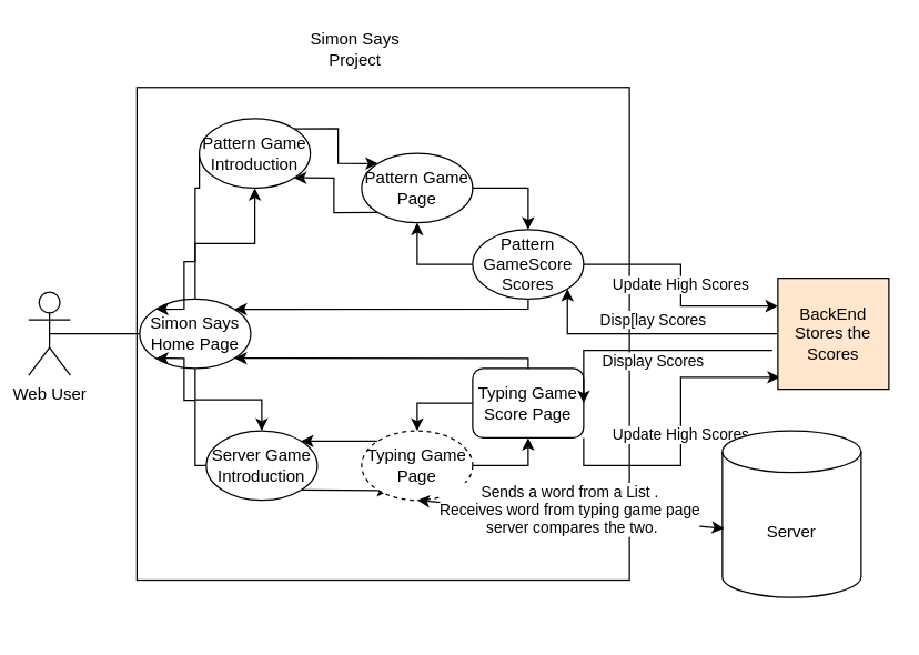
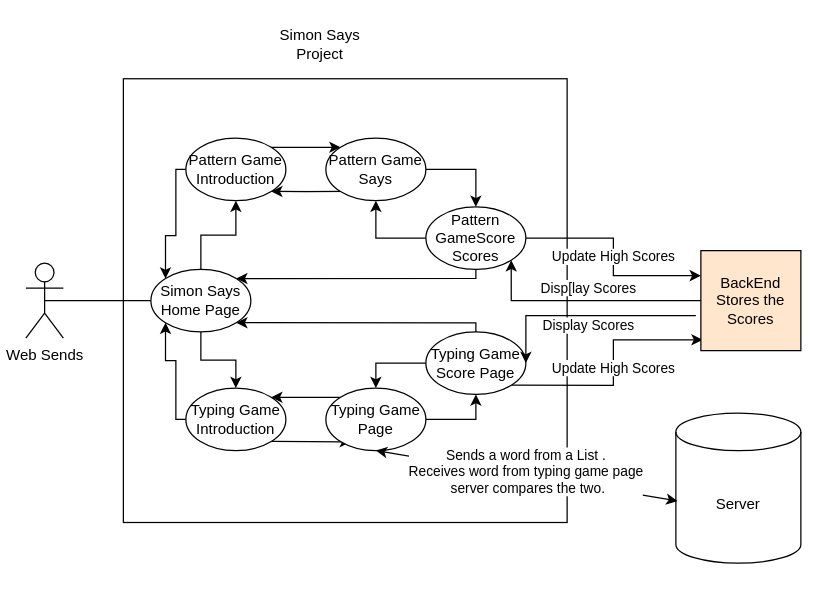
  <mxCell id="0" />
  <mxCell id="1" parent="0" />
  <mxCell id="2" value="" style="whiteSpace=wrap;html=1;aspect=fixed;" parent="1" vertex="1"><mxGeometry x="98" y="62.5" width="355" height="355" as="geometry" /></mxCell>
  <mxCell id="3" value="Simon Says Project" style="text;html=1;strokeColor=none;fillColor=none;align=center;verticalAlign=middle;whiteSpace=wrap;rounded=0;" parent="1" vertex="1"><mxGeometry x="208" y="20" width="95" height="30" as="geometry" /></mxCell>
  <mxCell id="4" style="edgeStyle=orthogonalEdgeStyle;rounded=0;orthogonalLoop=1;jettySize=auto;html=1;exitX=0.5;exitY=0.5;exitDx=0;exitDy=0;exitPerimeter=0;endArrow=none;" parent="1" source="5" target="8" edge="1"><mxGeometry relative="1" as="geometry" /></mxCell>
- <mxCell id="5" value="Web User" style="shape=umlActor;verticalLabelPosition=bottom;verticalAlign=top;html=1;outlineConnect=0;" parent="1" vertex="1"><mxGeometry x="20" y="210" width="30" height="60" as="geometry" /></mxCell>
+ <mxCell id="5" value="Web Sends" style="shape=umlActor;verticalLabelPosition=bottom;verticalAlign=top;html=1;outlineConnect=0;" parent="1" vertex="1"><mxGeometry x="20" y="210" width="30" height="60" as="geometry" /></mxCell>
  <mxCell id="6" style="edgeStyle=orthogonalEdgeStyle;rounded=0;orthogonalLoop=1;jettySize=auto;html=1;entryX=0.5;entryY=0;entryDx=0;entryDy=0;" parent="1" source="8" target="14" edge="1"><mxGeometry relative="1" as="geometry" /></mxCell>
  <mxCell id="7" style="edgeStyle=orthogonalEdgeStyle;rounded=0;orthogonalLoop=1;jettySize=auto;html=1;entryX=0.5;entryY=1;entryDx=0;entryDy=0;" parent="1" source="8" target="11" edge="1"><mxGeometry relative="1" as="geometry" /></mxCell>
- <mxCell id="8" value="Simon Says Home Page" style="ellipse;whiteSpace=wrap;html=1;" parent="1" vertex="1"><mxGeometry x="100" y="215" width="80" height="50" as="geometry" /></mxCell>
+ <mxCell id="8" value="Simon Says Home Page" style="ellipse;whiteSpace=wrap;html=1;" parent="1" vertex="1"><mxGeometry x="120" y="215" width="80" height="50" as="geometry" /></mxCell>
  <mxCell id="9" style="edgeStyle=orthogonalEdgeStyle;rounded=0;orthogonalLoop=1;jettySize=auto;html=1;exitX=1;exitY=0;exitDx=0;exitDy=0;entryX=0;entryY=0;entryDx=0;entryDy=0;" parent="1" source="11" target="20" edge="1"><mxGeometry relative="1" as="geometry" /></mxCell>
  <mxCell id="10" style="edgeStyle=orthogonalEdgeStyle;rounded=0;orthogonalLoop=1;jettySize=auto;html=1;exitX=0;exitY=0.5;exitDx=0;exitDy=0;entryX=0;entryY=0;entryDx=0;entryDy=0;" parent="1" source="11" target="8" edge="1"><mxGeometry relative="1" as="geometry"><Array as="points"><mxPoint x="140" y="135" /><mxPoint x="140" y="188" /><mxPoint x="132" y="188" /></Array></mxGeometry></mxCell>
- <mxCell id="11" value="Pattern Game Introduction" style="ellipse;whiteSpace=wrap;html=1;" parent="1" vertex="1"><mxGeometry x="143" y="85" width="80" height="50" as="geometry" /></mxCell>
+ <mxCell id="11" value="Pattern Game Introduction" style="ellipse;whiteSpace=wrap;html=1;" parent="1" vertex="1"><mxGeometry x="148" y="110" width="80" height="50" as="geometry" /></mxCell>
  <mxCell id="12" style="edgeStyle=orthogonalEdgeStyle;rounded=0;orthogonalLoop=1;jettySize=auto;html=1;exitX=1;exitY=1;exitDx=0;exitDy=0;entryX=0.25;entryY=0.86;entryDx=0;entryDy=0;entryPerimeter=0;" parent="1" source="14" target="17" edge="1"><mxGeometry relative="1" as="geometry" /></mxCell>
  <mxCell id="13" style="edgeStyle=orthogonalEdgeStyle;rounded=0;orthogonalLoop=1;jettySize=auto;html=1;exitX=0;exitY=0.5;exitDx=0;exitDy=0;entryX=0;entryY=1;entryDx=0;entryDy=0;" parent="1" source="14" target="8" edge="1"><mxGeometry relative="1" as="geometry"><Array as="points"><mxPoint x="140" y="335" /><mxPoint x="140" y="288" /><mxPoint x="132" y="288" /></Array></mxGeometry></mxCell>
- <mxCell id="14" value="Server Game Introduction" style="ellipse;whiteSpace=wrap;html=1;" parent="1" vertex="1"><mxGeometry x="148" y="310" width="80" height="50" as="geometry" /></mxCell>
+ <mxCell id="14" value="Typing Game Introduction" style="ellipse;whiteSpace=wrap;html=1;" parent="1" vertex="1"><mxGeometry x="148" y="310" width="80" height="50" as="geometry" /></mxCell>
  <mxCell id="15" style="edgeStyle=orthogonalEdgeStyle;rounded=0;orthogonalLoop=1;jettySize=auto;html=1;exitX=0;exitY=0;exitDx=0;exitDy=0;entryX=1;entryY=0;entryDx=0;entryDy=0;" parent="1" source="17" target="14" edge="1"><mxGeometry relative="1" as="geometry" /></mxCell>
  <mxCell id="16" style="edgeStyle=orthogonalEdgeStyle;rounded=0;orthogonalLoop=1;jettySize=auto;html=1;exitX=1;exitY=0.5;exitDx=0;exitDy=0;entryX=0.5;entryY=1;entryDx=0;entryDy=0;" parent="1" source="17" target="28" edge="1"><mxGeometry relative="1" as="geometry" /></mxCell>
- <mxCell id="17" value="Typing Game Page" style="ellipse;whiteSpace=wrap;html=1;dashed=1;" parent="1" vertex="1"><mxGeometry x="260" y="310" width="80" height="50" as="geometry" /></mxCell>
+ <mxCell id="17" value="Typing Game Page" style="ellipse;whiteSpace=wrap;html=1;" parent="1" vertex="1"><mxGeometry x="260" y="310" width="80" height="50" as="geometry" /></mxCell>
  <mxCell id="18" style="edgeStyle=orthogonalEdgeStyle;rounded=0;orthogonalLoop=1;jettySize=auto;html=1;exitX=0;exitY=1;exitDx=0;exitDy=0;entryX=1;entryY=1;entryDx=0;entryDy=0;" parent="1" source="20" target="11" edge="1"><mxGeometry relative="1" as="geometry" /></mxCell>
  <mxCell id="19" style="edgeStyle=orthogonalEdgeStyle;rounded=0;orthogonalLoop=1;jettySize=auto;html=1;exitX=1;exitY=0.5;exitDx=0;exitDy=0;entryX=0.5;entryY=0;entryDx=0;entryDy=0;" parent="1" source="20" target="24" edge="1"><mxGeometry relative="1" as="geometry" /></mxCell>
- <mxCell id="20" value="Pattern Game Page" style="ellipse;whiteSpace=wrap;html=1;" parent="1" vertex="1"><mxGeometry x="260" y="110" width="80" height="50" as="geometry" /></mxCell>
+ <mxCell id="20" value="Pattern Game Says" style="ellipse;whiteSpace=wrap;html=1;" parent="1" vertex="1"><mxGeometry x="260" y="110" width="80" height="50" as="geometry" /></mxCell>
  <mxCell id="21" style="edgeStyle=orthogonalEdgeStyle;rounded=0;orthogonalLoop=1;jettySize=auto;html=1;exitX=0;exitY=0.5;exitDx=0;exitDy=0;entryX=0.5;entryY=1;entryDx=0;entryDy=0;" parent="1" source="24" target="20" edge="1"><mxGeometry relative="1" as="geometry" /></mxCell>
  <mxCell id="22" style="edgeStyle=orthogonalEdgeStyle;rounded=0;orthogonalLoop=1;jettySize=auto;html=1;exitX=0.5;exitY=1;exitDx=0;exitDy=0;entryX=1;entryY=0;entryDx=0;entryDy=0;" parent="1" source="24" target="8" edge="1"><mxGeometry relative="1" as="geometry"><Array as="points"><mxPoint x="380" y="222" /></Array></mxGeometry></mxCell>
  <mxCell id="23" value="Update High Scores" style="edgeStyle=orthogonalEdgeStyle;rounded=0;orthogonalLoop=1;jettySize=auto;html=1;entryX=0;entryY=0.25;entryDx=0;entryDy=0;" parent="1" source="24" target="31" edge="1"><mxGeometry relative="1" as="geometry"><mxPoint x="525" y="210" as="targetPoint" /></mxGeometry></mxCell>
  <mxCell id="24" value="Pattern GameScore Scores" style="ellipse;whiteSpace=wrap;html=1;" parent="1" vertex="1"><mxGeometry x="340" y="165" width="80" height="50" as="geometry" /></mxCell>
  <mxCell id="25" style="edgeStyle=orthogonalEdgeStyle;rounded=0;orthogonalLoop=1;jettySize=auto;html=1;exitX=0.5;exitY=0;exitDx=0;exitDy=0;entryX=1;entryY=1;entryDx=0;entryDy=0;" parent="1" source="28" target="8" edge="1"><mxGeometry relative="1" as="geometry"><Array as="points"><mxPoint x="380" y="258" /></Array></mxGeometry></mxCell>
  <mxCell id="26" style="edgeStyle=orthogonalEdgeStyle;rounded=0;orthogonalLoop=1;jettySize=auto;html=1;exitX=0;exitY=0.5;exitDx=0;exitDy=0;entryX=0.5;entryY=0;entryDx=0;entryDy=0;" parent="1" source="28" target="17" edge="1"><mxGeometry relative="1" as="geometry" /></mxCell>
  <mxCell id="27" value="Update High Scores" style="edgeStyle=orthogonalEdgeStyle;rounded=0;orthogonalLoop=1;jettySize=auto;html=1;exitX=1;exitY=1;exitDx=0;exitDy=0;entryX=0.017;entryY=0.892;entryDx=0;entryDy=0;entryPerimeter=0;" parent="1" source="28" target="31" edge="1"><mxGeometry relative="1" as="geometry"><mxPoint x="540" y="270" as="targetPoint" /></mxGeometry></mxCell>
- <mxCell id="28" value="Typing Game Score Page" style="whiteSpace=wrap;html=1;rounded=1;" parent="1" vertex="1"><mxGeometry x="340" y="265" width="80" height="50" as="geometry" /></mxCell>
+ <mxCell id="28" value="Typing Game Score Page" style="ellipse;whiteSpace=wrap;html=1;" parent="1" vertex="1"><mxGeometry x="340" y="265" width="80" height="50" as="geometry" /></mxCell>
  <mxCell id="29" value="Disp[lay Scores" style="edgeStyle=orthogonalEdgeStyle;rounded=0;orthogonalLoop=1;jettySize=auto;html=1;exitX=0;exitY=0.5;exitDx=0;exitDy=0;entryX=1;entryY=1;entryDx=0;entryDy=0;" parent="1" source="31" target="24" edge="1"><mxGeometry x="-0.022" y="-10" relative="1" as="geometry"><mxPoint x="510" y="230" as="sourcePoint" /><Array as="points"><mxPoint x="408" y="240" /></Array><mxPoint as="offset" /></mxGeometry></mxCell>
  <mxCell id="30" value="Display Scores" style="edgeStyle=orthogonalEdgeStyle;rounded=0;orthogonalLoop=1;jettySize=auto;html=1;exitX=-0.05;exitY=0.65;exitDx=0;exitDy=0;exitPerimeter=0;entryX=1;entryY=0.5;entryDx=0;entryDy=0;" parent="1" source="31" target="28" edge="1"><mxGeometry x="-0.011" y="8" relative="1" as="geometry"><mxPoint x="525" y="240" as="sourcePoint" /><Array as="points"><mxPoint x="420" y="252" /></Array><mxPoint as="offset" /></mxGeometry></mxCell>
  <mxCell id="31" value="BackEnd&lt;br&gt;Stores the Scores" style="whiteSpace=wrap;html=1;aspect=fixed;fillColor=#ffe6cc;" parent="1" vertex="1"><mxGeometry x="560" y="200" width="80" height="80" as="geometry" /></mxCell>
- <mxCell id="32" value="Server" style="shape=cylinder3;whiteSpace=wrap;html=1;boundedLbl=1;backgroundOutline=1;size=15;" vertex="1" parent="1"><mxGeometry x="520" y="310" width="100" height="120" as="geometry" /></mxCell>
+ <mxCell id="32" value="Server" style="shape=cylinder3;whiteSpace=wrap;html=1;boundedLbl=1;backgroundOutline=1;size=15;" vertex="1" parent="1"><mxGeometry x="540" y="330" width="100" height="120" as="geometry" /></mxCell>
  <mxCell id="33" value="Sends a word from a List .&lt;br&gt;Receives word from typing game page&lt;br&gt;&amp;nbsp;server compares the two." style="endArrow=classic;startArrow=classic;html=1;rounded=0;entryX=0.013;entryY=0.586;entryDx=0;entryDy=0;entryPerimeter=0;exitX=0.5;exitY=1;exitDx=0;exitDy=0;" edge="1" parent="1" source="17" target="32"><mxGeometry x="-0.007" y="3" width="50" height="50" relative="1" as="geometry"><mxPoint x="470" y="417.5" as="sourcePoint" /><mxPoint x="520" y="367.5" as="targetPoint" /><mxPoint as="offset" /></mxGeometry></mxCell>
